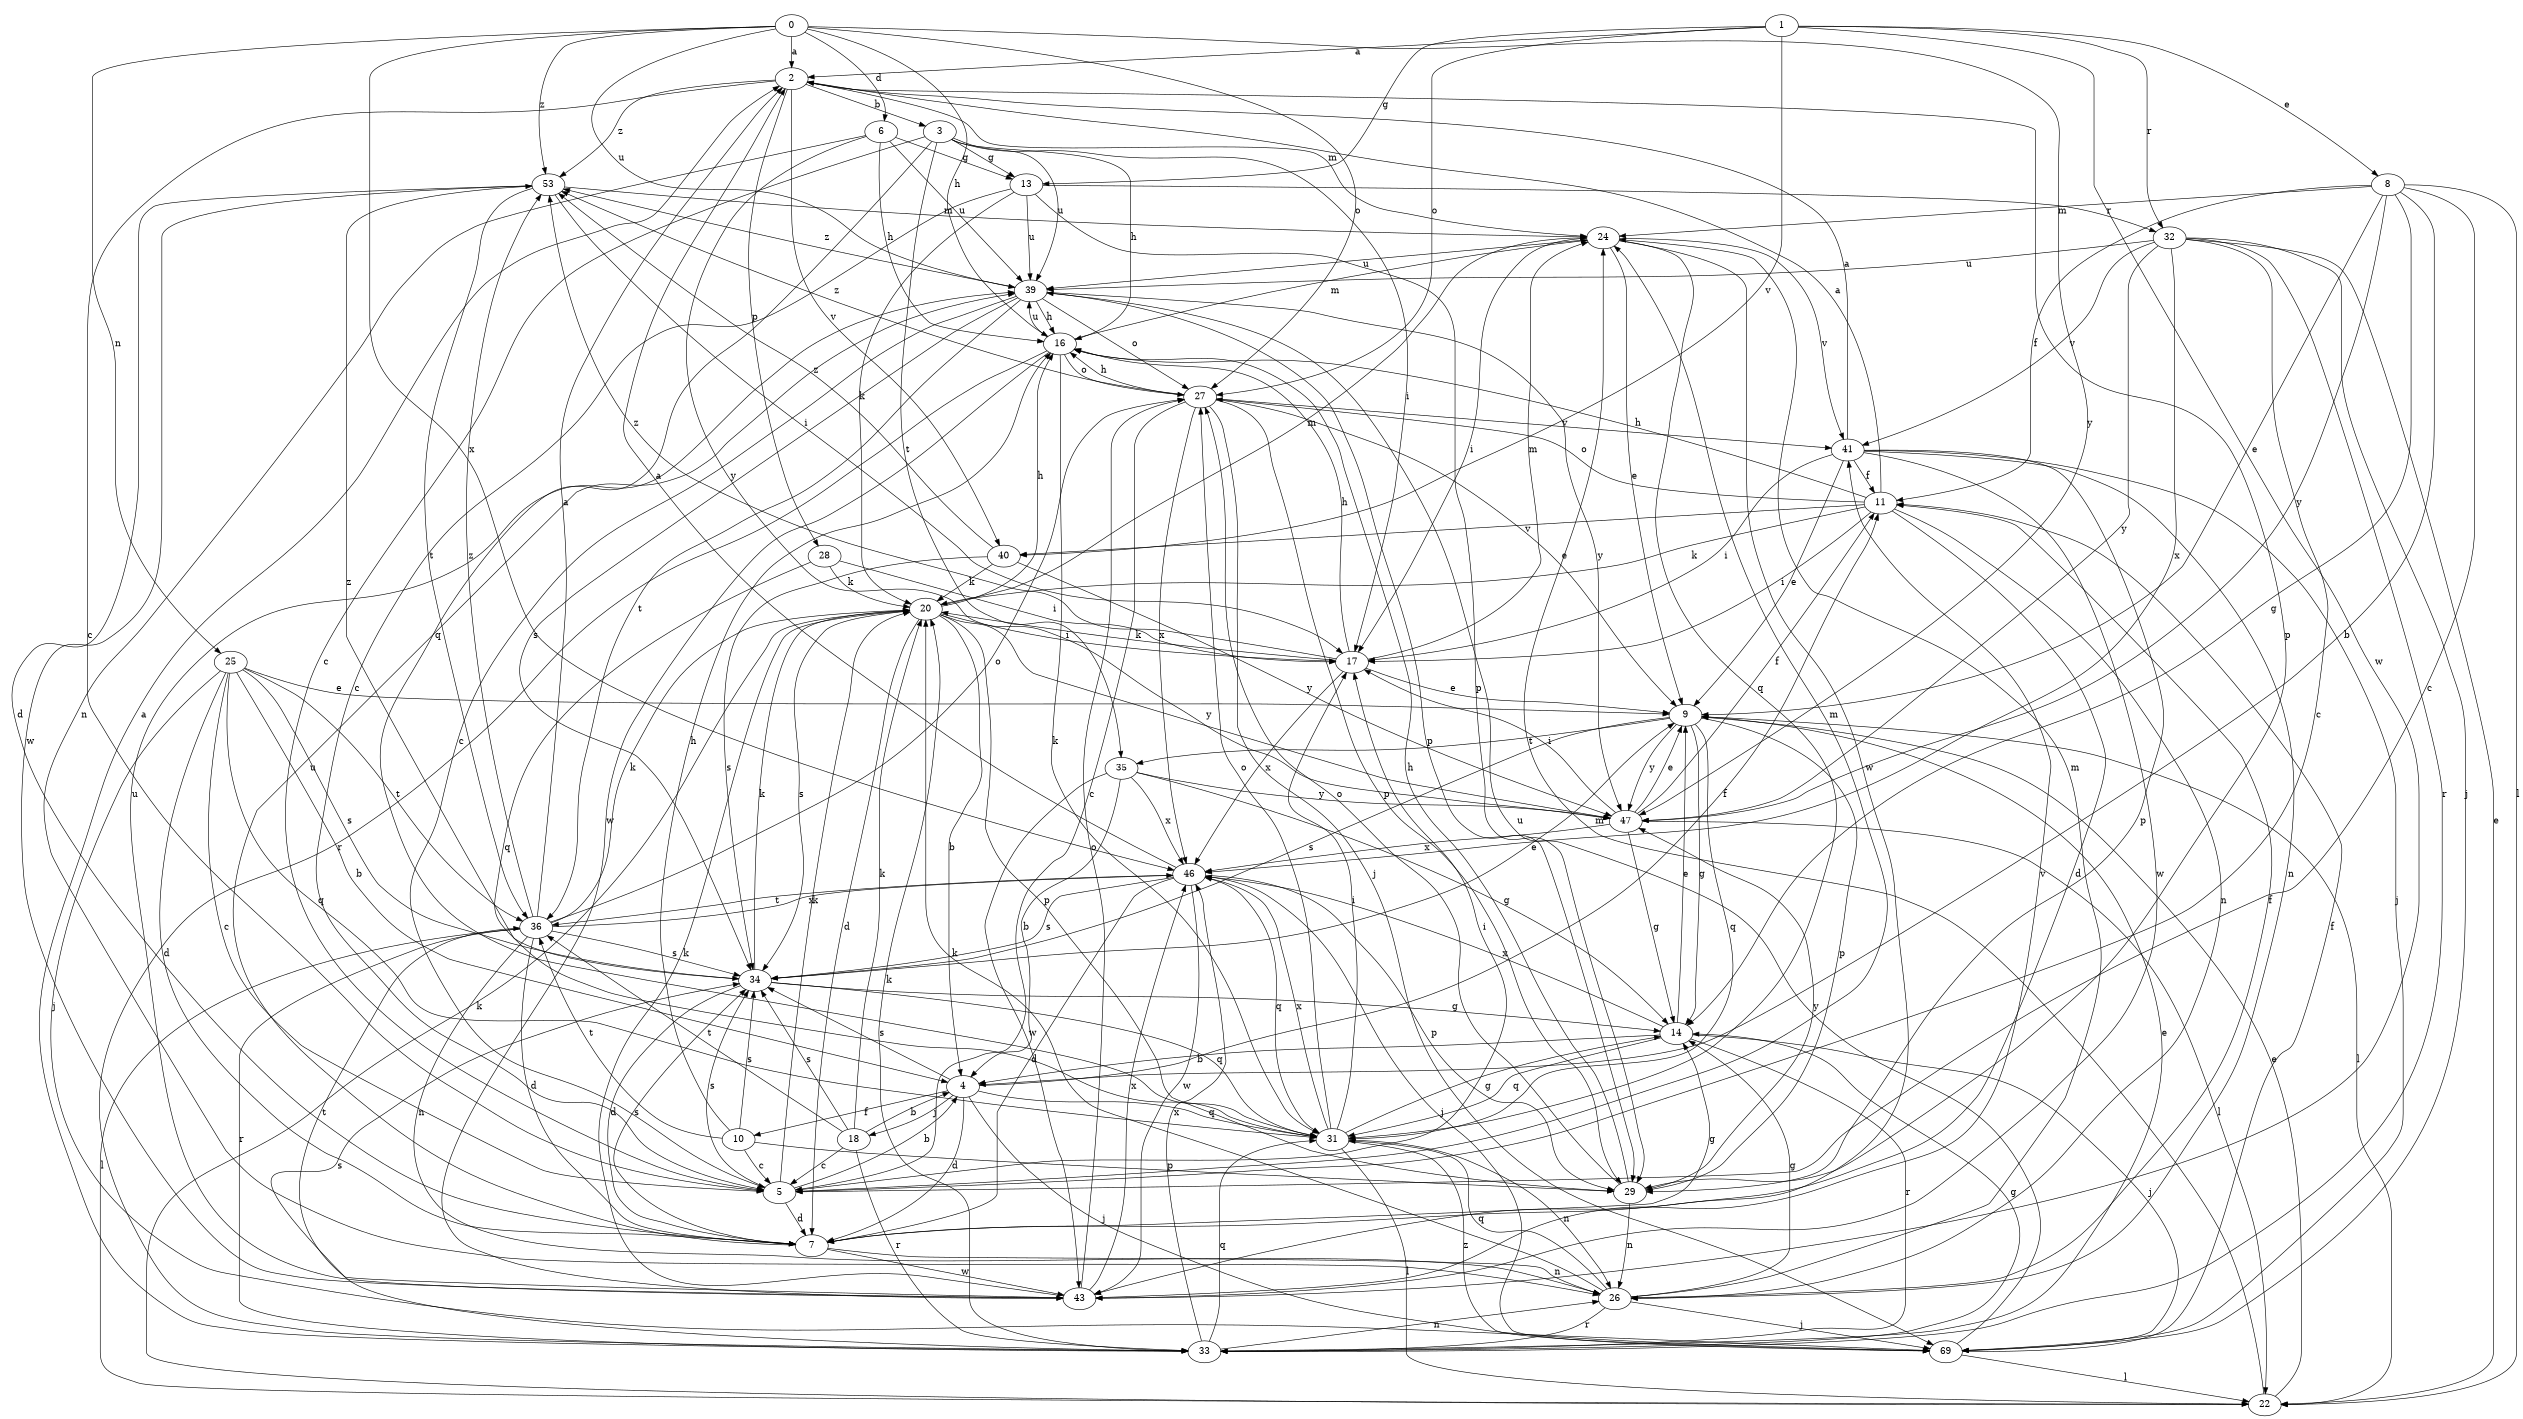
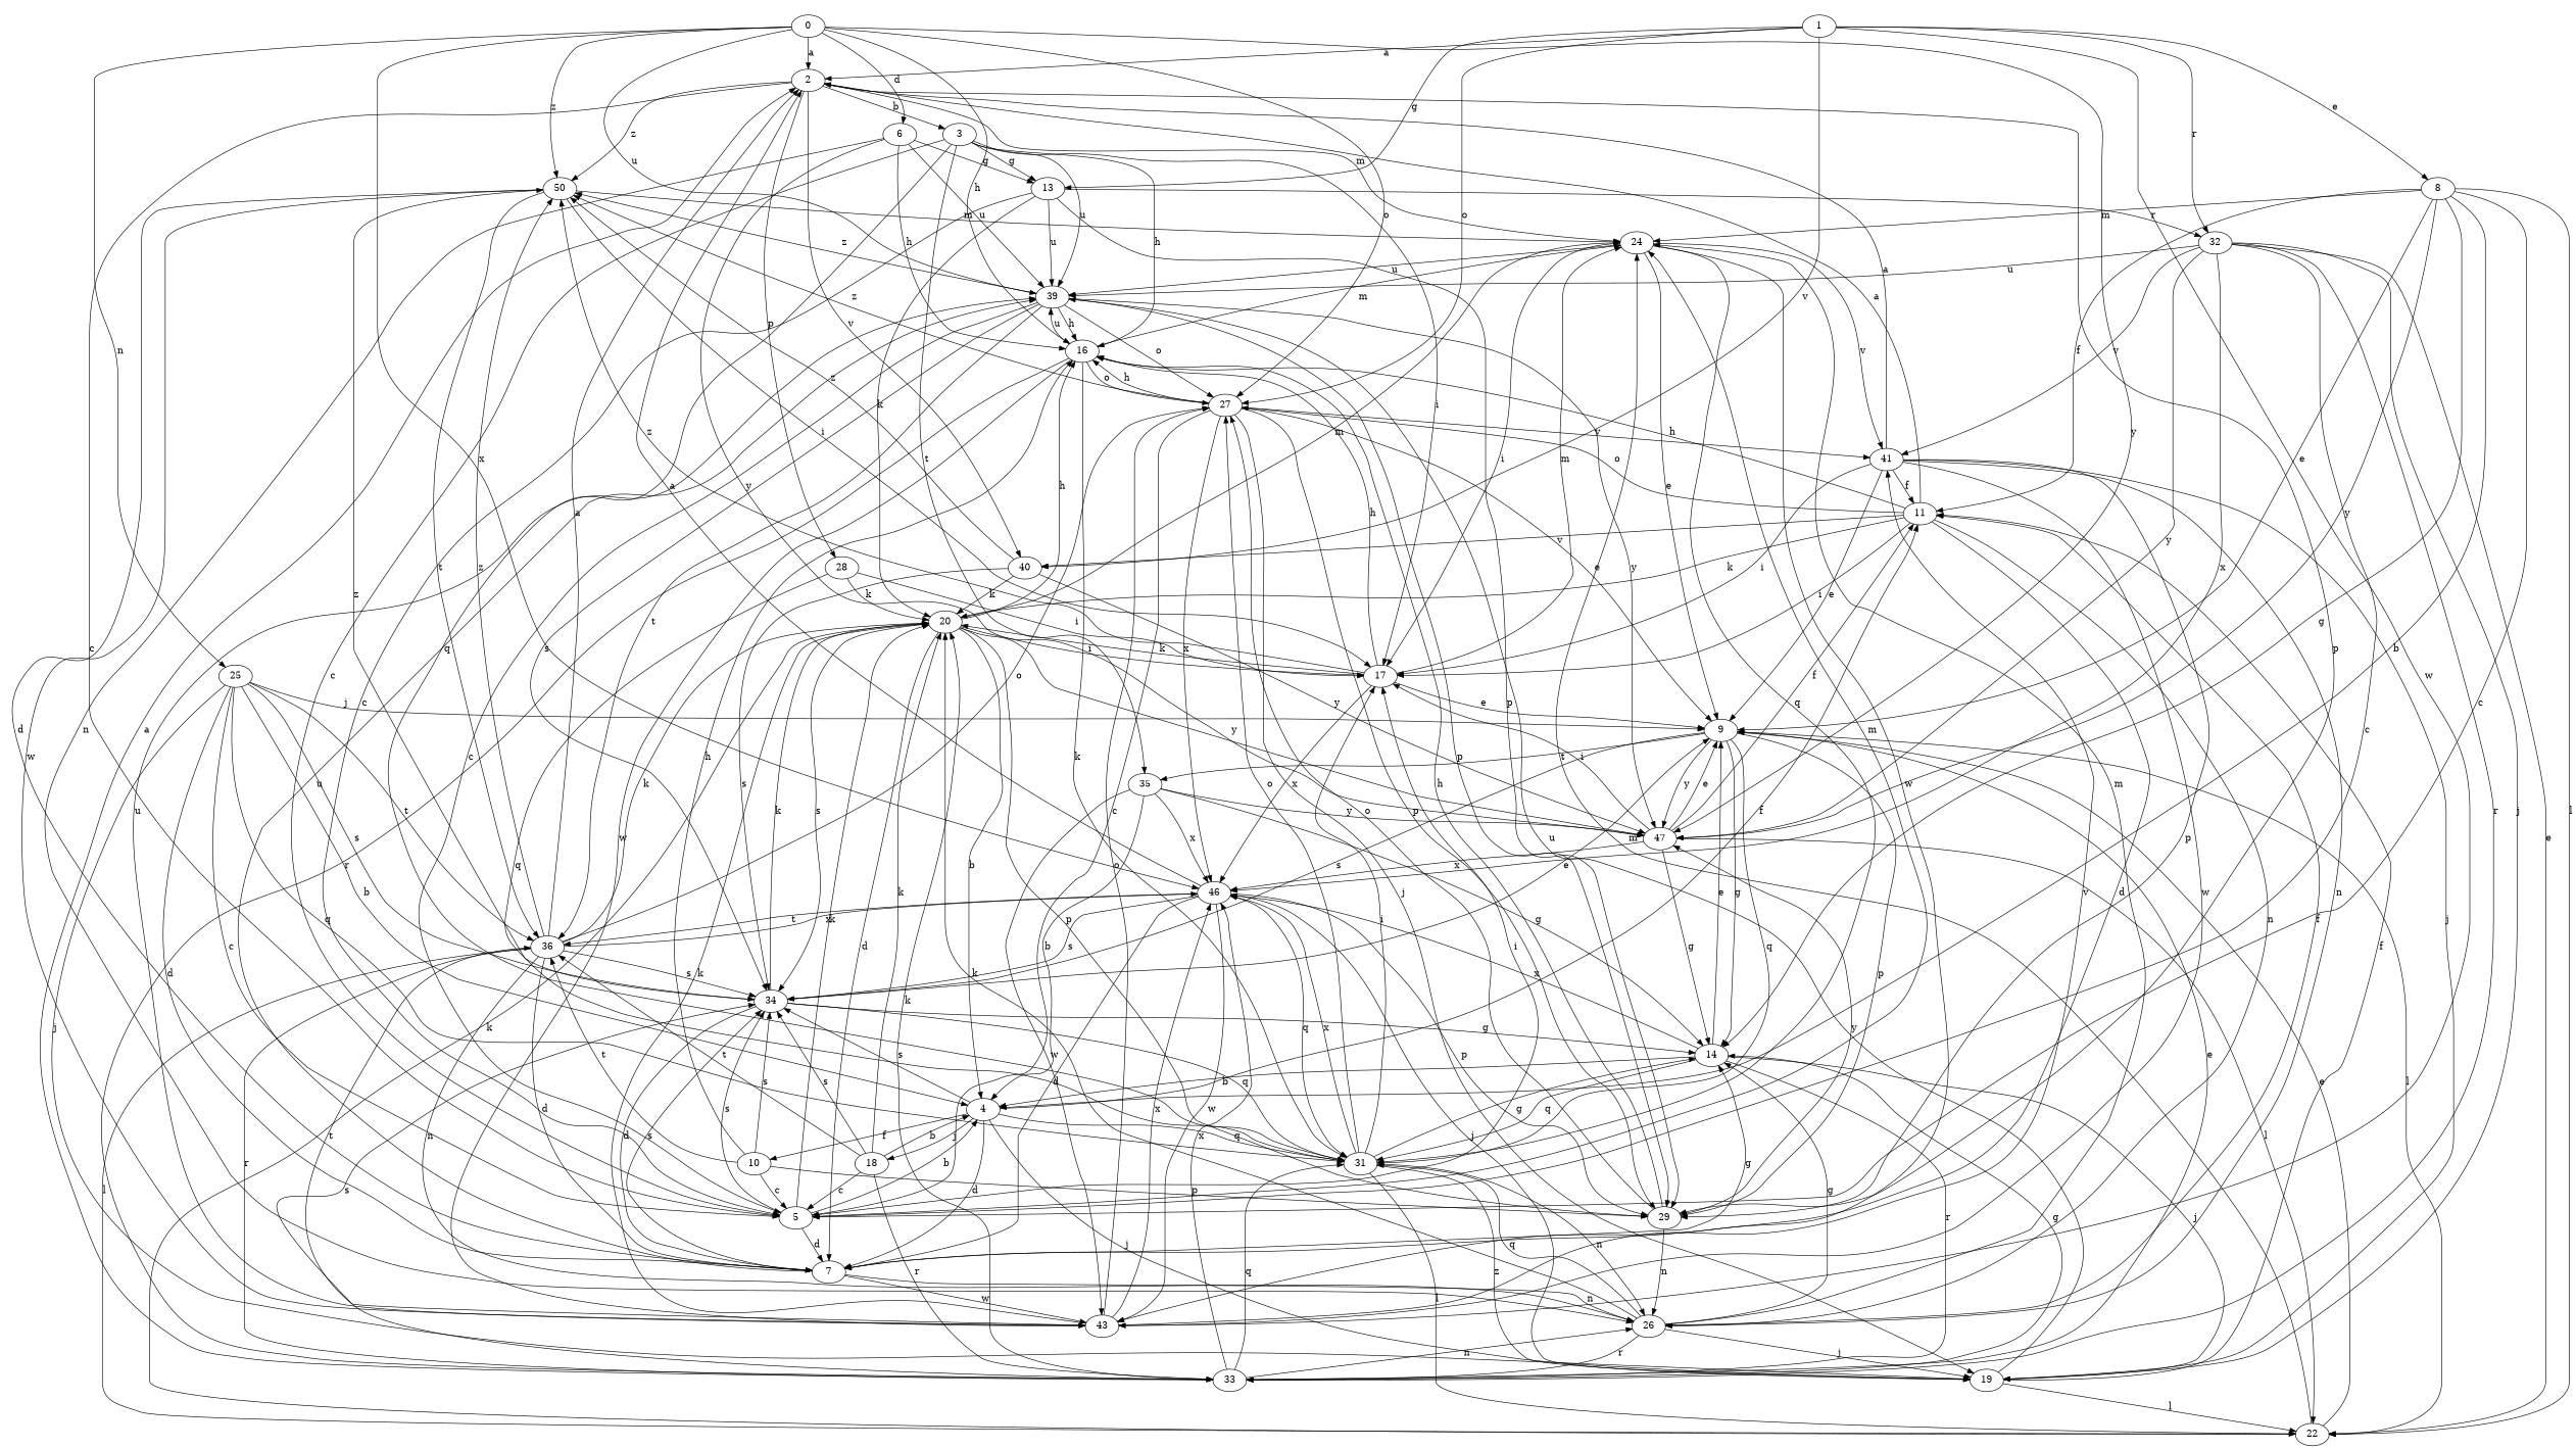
  strict digraph {
    0
    2
    6
    16
    25
    27
    39
    46
    47
-   50 [label=53]
+   50
    40
    3
    5
    24
    28
    29
    13
    26
    43
    31
    33
    4
    7
-   19 [label=69]
+   19
    34
    9
    36
    41
    17
    11
    14
    22
    1
    8
    32
    20
    35
    10
    18
    0 -> 2 [label=a]
    0 -> 6 [label=d]
    0 -> 16 [label=h]
    0 -> 25 [label=n]
    0 -> 27 [label=o]
    0 -> 39 [label=u]
    0 -> 46 [label=x]
    0 -> 47 [label=y]
    0 -> 50 [label=z]
    2 -> 50 [label=z]
    2 -> 40 [label=v]
    2 -> 3 [label=b]
    2 -> 5 [label=c]
    2 -> 24 [label=m]
    2 -> 28 [label=p]
    2 -> 29 [label=p]
    6 -> 16 [label=h]
    6 -> 39 [label=u]
    6 -> 47 [label=y]
    6 -> 13 [label=g]
    6 -> 26 [label=n]
    16 -> 27 [label=o]
    16 -> 39 [label=u]
    16 -> 24 [label=m]
    16 -> 43 [label=w]
    16 -> 31 [label=k]
    16 -> 33 [label=r]
    25 -> 5 [label=c]
    25 -> 31 [label=q]
    25 -> 4 [label=b]
    25 -> 7 [label=d]
    25 -> 19 [label=j]
    25 -> 34 [label=s]
-   25 -> 9 [label=e]
+   25 -> 9 [label=j]
    25 -> 36 [label=t]
    27 -> 16 [label=h]
    27 -> 46 [label=x]
    27 -> 50 [label=z]
    27 -> 5 [label=c]
    27 -> 29 [label=p]
    27 -> 19 [label=j]
    27 -> 9 [label=e]
    27 -> 41 [label=v]
    39 -> 16 [label=h]
    39 -> 27 [label=o]
    39 -> 47 [label=y]
    39 -> 50 [label=z]
    39 -> 5 [label=c]
    39 -> 29 [label=p]
    39 -> 34 [label=s]
    39 -> 36 [label=t]
    46 -> 2 [label=a]
    46 -> 29 [label=p]
    46 -> 43 [label=w]
    46 -> 31 [label=q]
    46 -> 7 [label=d]
    46 -> 19 [label=j]
    46 -> 34 [label=s]
    46 -> 36 [label=t]
    47 -> 46 [label=x]
    47 -> 9 [label=e]
    47 -> 17 [label=i]
    47 -> 11 [label=f]
    47 -> 14 [label=g]
    47 -> 22 [label=l]
    50 -> 24 [label=m]
    50 -> 43 [label=w]
    50 -> 7 [label=d]
    50 -> 36 [label=t]
    50 -> 17 [label=i]
    40 -> 47 [label=y]
    40 -> 50 [label=z]
    40 -> 34 [label=s]
    40 -> 20 [label=k]
    3 -> 16 [label=h]
    3 -> 39 [label=u]
    3 -> 5 [label=c]
    3 -> 13 [label=g]
    3 -> 31 [label=q]
    3 -> 17 [label=i]
    3 -> 35 [label=t]
    5 -> 24 [label=m]
    5 -> 4 [label=b]
    5 -> 7 [label=d]
    5 -> 34 [label=s]
    5 -> 17 [label=i]
    5 -> 20 [label=k]
    24 -> 39 [label=u]
    24 -> 43 [label=w]
    24 -> 31 [label=q]
    24 -> 9 [label=e]
    24 -> 41 [label=v]
    24 -> 17 [label=i]
    28 -> 31 [label=q]
    28 -> 17 [label=i]
    28 -> 20 [label=k]
    29 -> 16 [label=h]
    29 -> 27 [label=o]
    29 -> 47 [label=y]
    29 -> 26 [label=n]
    13 -> 39 [label=u]
    13 -> 5 [label=c]
    13 -> 29 [label=p]
    13 -> 32 [label=r]
    13 -> 20 [label=k]
    26 -> 24 [label=m]
    26 -> 31 [label=q]
    26 -> 33 [label=r]
    26 -> 19 [label=j]
    26 -> 11 [label=f]
    26 -> 14 [label=g]
    26 -> 20 [label=k]
    43 -> 27 [label=o]
    43 -> 39 [label=u]
    43 -> 46 [label=x]
    43 -> 36 [label=t]
    43 -> 41 [label=v]
    43 -> 20 [label=k]
    31 -> 27 [label=o]
    31 -> 46 [label=x]
    31 -> 26 [label=n]
    31 -> 19 [label=z]
    31 -> 17 [label=i]
    31 -> 14 [label=g]
    31 -> 22 [label=l]
    33 -> 2 [label=a]
    33 -> 46 [label=x]
    33 -> 26 [label=n]
    33 -> 31 [label=q]
    33 -> 34 [label=s]
    33 -> 9 [label=e]
    33 -> 14 [label=g]
    33 -> 20 [label=k]
    4 -> 31 [label=q]
    4 -> 7 [label=d]
    4 -> 19 [label=j]
    4 -> 34 [label=s]
    4 -> 11 [label=f]
    4 -> 10 [label=f]
    4 -> 18 [label=j]
    7 -> 39 [label=u]
    7 -> 26 [label=n]
    7 -> 43 [label=w]
    7 -> 34 [label=s]
    7 -> 14 [label=g]
    19 -> 39 [label=u]
    19 -> 11 [label=f]
    19 -> 22 [label=l]
    34 -> 50 [label=z]
    34 -> 31 [label=q]
    34 -> 7 [label=d]
    34 -> 9 [label=e]
    34 -> 14 [label=g]
    34 -> 20 [label=k]
    9 -> 47 [label=y]
    9 -> 29 [label=p]
    9 -> 31 [label=q]
    9 -> 34 [label=s]
    9 -> 14 [label=g]
    9 -> 22 [label=l]
    9 -> 35 [label=t]
    36 -> 2 [label=a]
    36 -> 27 [label=o]
    36 -> 46 [label=x]
    36 -> 50 [label=z]
    36 -> 26 [label=n]
    36 -> 33 [label=r]
    36 -> 7 [label=d]
    36 -> 34 [label=s]
    36 -> 22 [label=l]
    36 -> 20 [label=k]
    41 -> 2 [label=a]
    41 -> 29 [label=p]
    41 -> 26 [label=n]
    41 -> 43 [label=w]
    41 -> 19 [label=j]
    41 -> 9 [label=e]
    41 -> 17 [label=i]
    41 -> 11 [label=f]
    17 -> 16 [label=h]
    17 -> 46 [label=x]
    17 -> 50 [label=z]
    17 -> 24 [label=m]
    17 -> 9 [label=e]
    17 -> 20 [label=k]
    11 -> 2 [label=a]
    11 -> 16 [label=h]
    11 -> 27 [label=o]
    11 -> 40 [label=v]
    11 -> 26 [label=n]
    11 -> 7 [label=d]
    11 -> 17 [label=i]
    11 -> 20 [label=k]
    14 -> 46 [label=x]
    14 -> 31 [label=q]
    14 -> 33 [label=r]
    14 -> 4 [label=b]
    14 -> 19 [label=j]
    14 -> 9 [label=e]
    22 -> 24 [label=m]
    22 -> 9 [label=e]
    22 -> 20 [label=k]
    1 -> 2 [label=a]
    1 -> 27 [label=o]
    1 -> 40 [label=v]
    1 -> 13 [label=g]
    1 -> 43 [label=w]
    1 -> 8 [label=e]
    1 -> 32 [label=r]
    8 -> 47 [label=y]
    8 -> 5 [label=c]
    8 -> 24 [label=m]
    8 -> 4 [label=b]
    8 -> 9 [label=e]
    8 -> 11 [label=f]
    8 -> 14 [label=g]
    8 -> 22 [label=l]
    32 -> 39 [label=u]
    32 -> 46 [label=x]
    32 -> 47 [label=y]
    32 -> 5 [label=c]
    32 -> 33 [label=r]
    32 -> 19 [label=j]
    32 -> 41 [label=v]
    32 -> 22 [label=e]
    20 -> 16 [label=h]
    20 -> 47 [label=y]
    20 -> 24 [label=m]
    20 -> 29 [label=p]
    20 -> 4 [label=b]
    20 -> 7 [label=d]
    20 -> 34 [label=s]
    20 -> 17 [label=i]
    35 -> 46 [label=x]
    35 -> 47 [label=y]
    35 -> 43 [label=w]
    35 -> 4 [label=b]
    35 -> 14 [label=g]
    10 -> 16 [label=h]
    10 -> 5 [label=c]
    10 -> 29 [label=p]
    10 -> 34 [label=s]
    10 -> 36 [label=t]
    18 -> 5 [label=c]
    18 -> 33 [label=r]
    18 -> 4 [label=b]
    18 -> 34 [label=s]
    18 -> 36 [label=t]
    18 -> 20 [label=k]
  }
